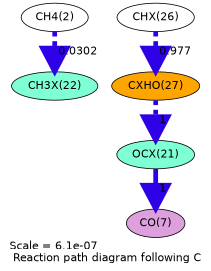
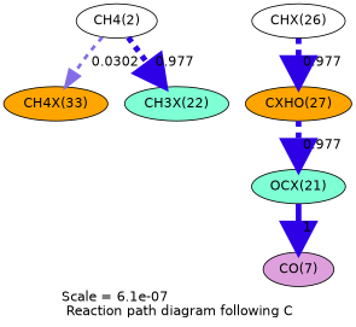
  digraph {
    fontname=Helvetica
    label="Scale = 6.1e-07\l Reaction path diagram following C"
    node [fillcolor=white fontname=Helvetica style=filled]
    edge [arrowsize=2.99 color="0.7, 1.48, 0.9" fontname=Helvetica penwidth=5.98 style=dashed]
    n1 [label="CH4(2)"]
+   n2 [fillcolor=orange label="CH4X(33)"]
    n3 [fillcolor=aquamarine label="CH3X(22)"]
    n4 [label="CHX(26)"]
    n5 [fillcolor=orange label="CXHO(27)"]
    n6 [fillcolor=aquamarine label="OCX(21)"]
    n7 [fillcolor=plum label="CO(7)"]
-   n1 -> n3 [label=" 0.0302"]
+   n1 -> n2 [arrowsize=1.68 color="0.7, 0.53, 0.9" label=" 0.0302" penwidth=3.36]
+   n1 -> n3 [label=" 0.977"]
    n4 -> n5 [label=" 0.977"]
-   n5 -> n6 [label=" 1"]
+   n5 -> n6 [label=" 0.977"]
    n6 -> n7 [arrowsize=3 color="0.7, 1.5, 0.9" label=" 1" penwidth=6 style=bold]
  }
